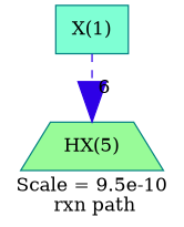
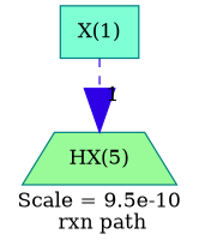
  digraph {
    fontname="DejaVu Serif"
    label="Scale = 9.5e-10\l rxn path"
    node [fontname="DejaVu Serif" style=filled color=teal]
    n1 [label="X(1)" fillcolor=aquamarine shape=box]
    n2 [label="HX(5)" fillcolor=palegreen shape=trapezium]
-   n1 -> n2 [arrowsize=3 color="0.7, 1.5, 0.9" fontname="DejaVu Serif" label=" 6" style=dashed]
+   n1 -> n2 [arrowsize=3 color="0.7, 1.5, 0.9" fontname="DejaVu Serif" label=" 1" style=dashed]
  }
